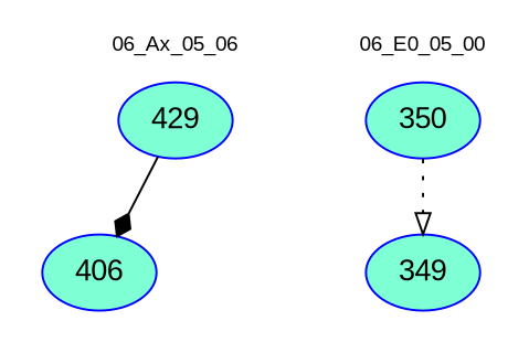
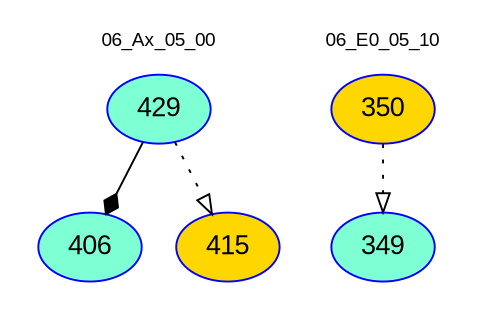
  digraph {
    fontname="Liberation Sans"
    node [color=blue fillcolor=aquamarine fontname="Liberation Sans" style=filled]
    edge [arrowhead=onormal color=black fontname="Liberation Sans" style=dotted]
    n1 [label=429]
    n2 [label=406]
-   n4 [label=350]
+   n3 [fillcolor=gold label=415]
+   n4 [fillcolor=gold label=350]
    n5 [label=349]
    subgraph cluster_1 {
      color=white
      fontsize=10
-     label="06_Ax_05_06"
+     label="06_Ax_05_00"
      n1
      n2
+     n3
    }
    subgraph cluster_2 {
      color=white
      fontsize=10
-     label="06_E0_05_00"
+     label="06_E0_05_10"
      n4
      n5
    }
    n1 -> n2 [arrowhead=diamond style=solid]
+   n1 -> n3
    n4 -> n5
  }
